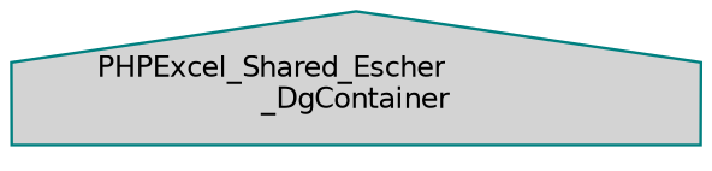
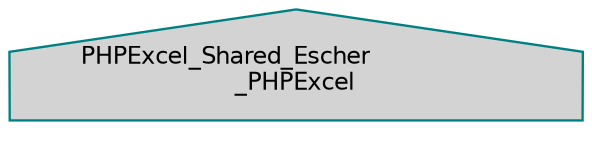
  digraph {
    rankdir=TB
-   n1 [color=teal fillcolor=lightgrey fontname=Helvetica fontsize=10 height=0.2 label="PHPExcel_Shared_Escher\l_DgContainer" shape=house style=filled width=0.4]
+   n1 [color=teal fillcolor=lightgrey fontname=Helvetica fontsize=10 height=0.2 label="PHPExcel_Shared_Escher\l_PHPExcel" shape=house style=filled width=0.4]
  }
